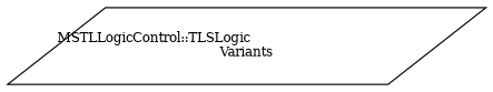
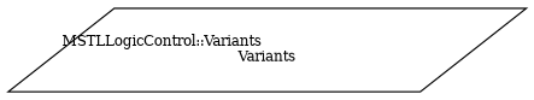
  digraph {
    rankdir=LR
    fontname="DejaVu Serif"
-   n1 [color=black fillcolor=white fontname="DejaVu Serif" fontsize=10 height=0.2 label="MSTLLogicControl::TLSLogic\lVariants" shape=parallelogram style=filled width=0.4]
+   n1 [color=black fillcolor=white fontname="DejaVu Serif" fontsize=10 height=0.2 label="MSTLLogicControl::Variants\lVariants" shape=parallelogram style=filled width=0.4]
  }
